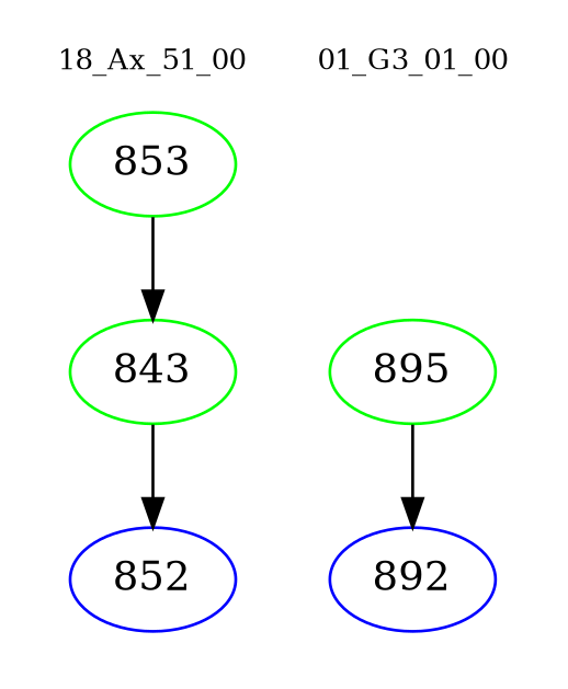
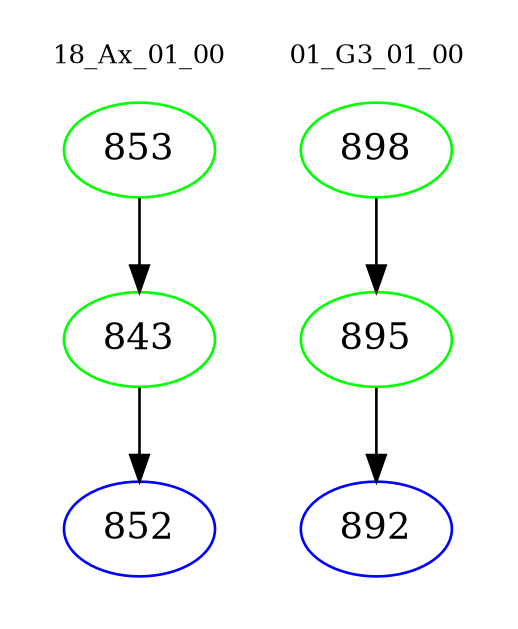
  digraph {
    node [color=green]
    edge [color=black]
    n1 [label=853]
    n2 [label=843]
    n3 [color=blue label=852]
+   n4 [label=898]
    n5 [label=895]
    n6 [color=blue label=892]
    subgraph cluster_1 {
      color=white
      fontsize=10
-     label="18_Ax_51_00"
+     label="18_Ax_01_00"
      n1
      n2
      n3
    }
    subgraph cluster_2 {
      color=white
      fontsize=10
      label="01_G3_01_00"
+     n4
      n5
      n6
    }
    n1 -> n2
    n2 -> n3
+   n4 -> n5
    n5 -> n6
  }
